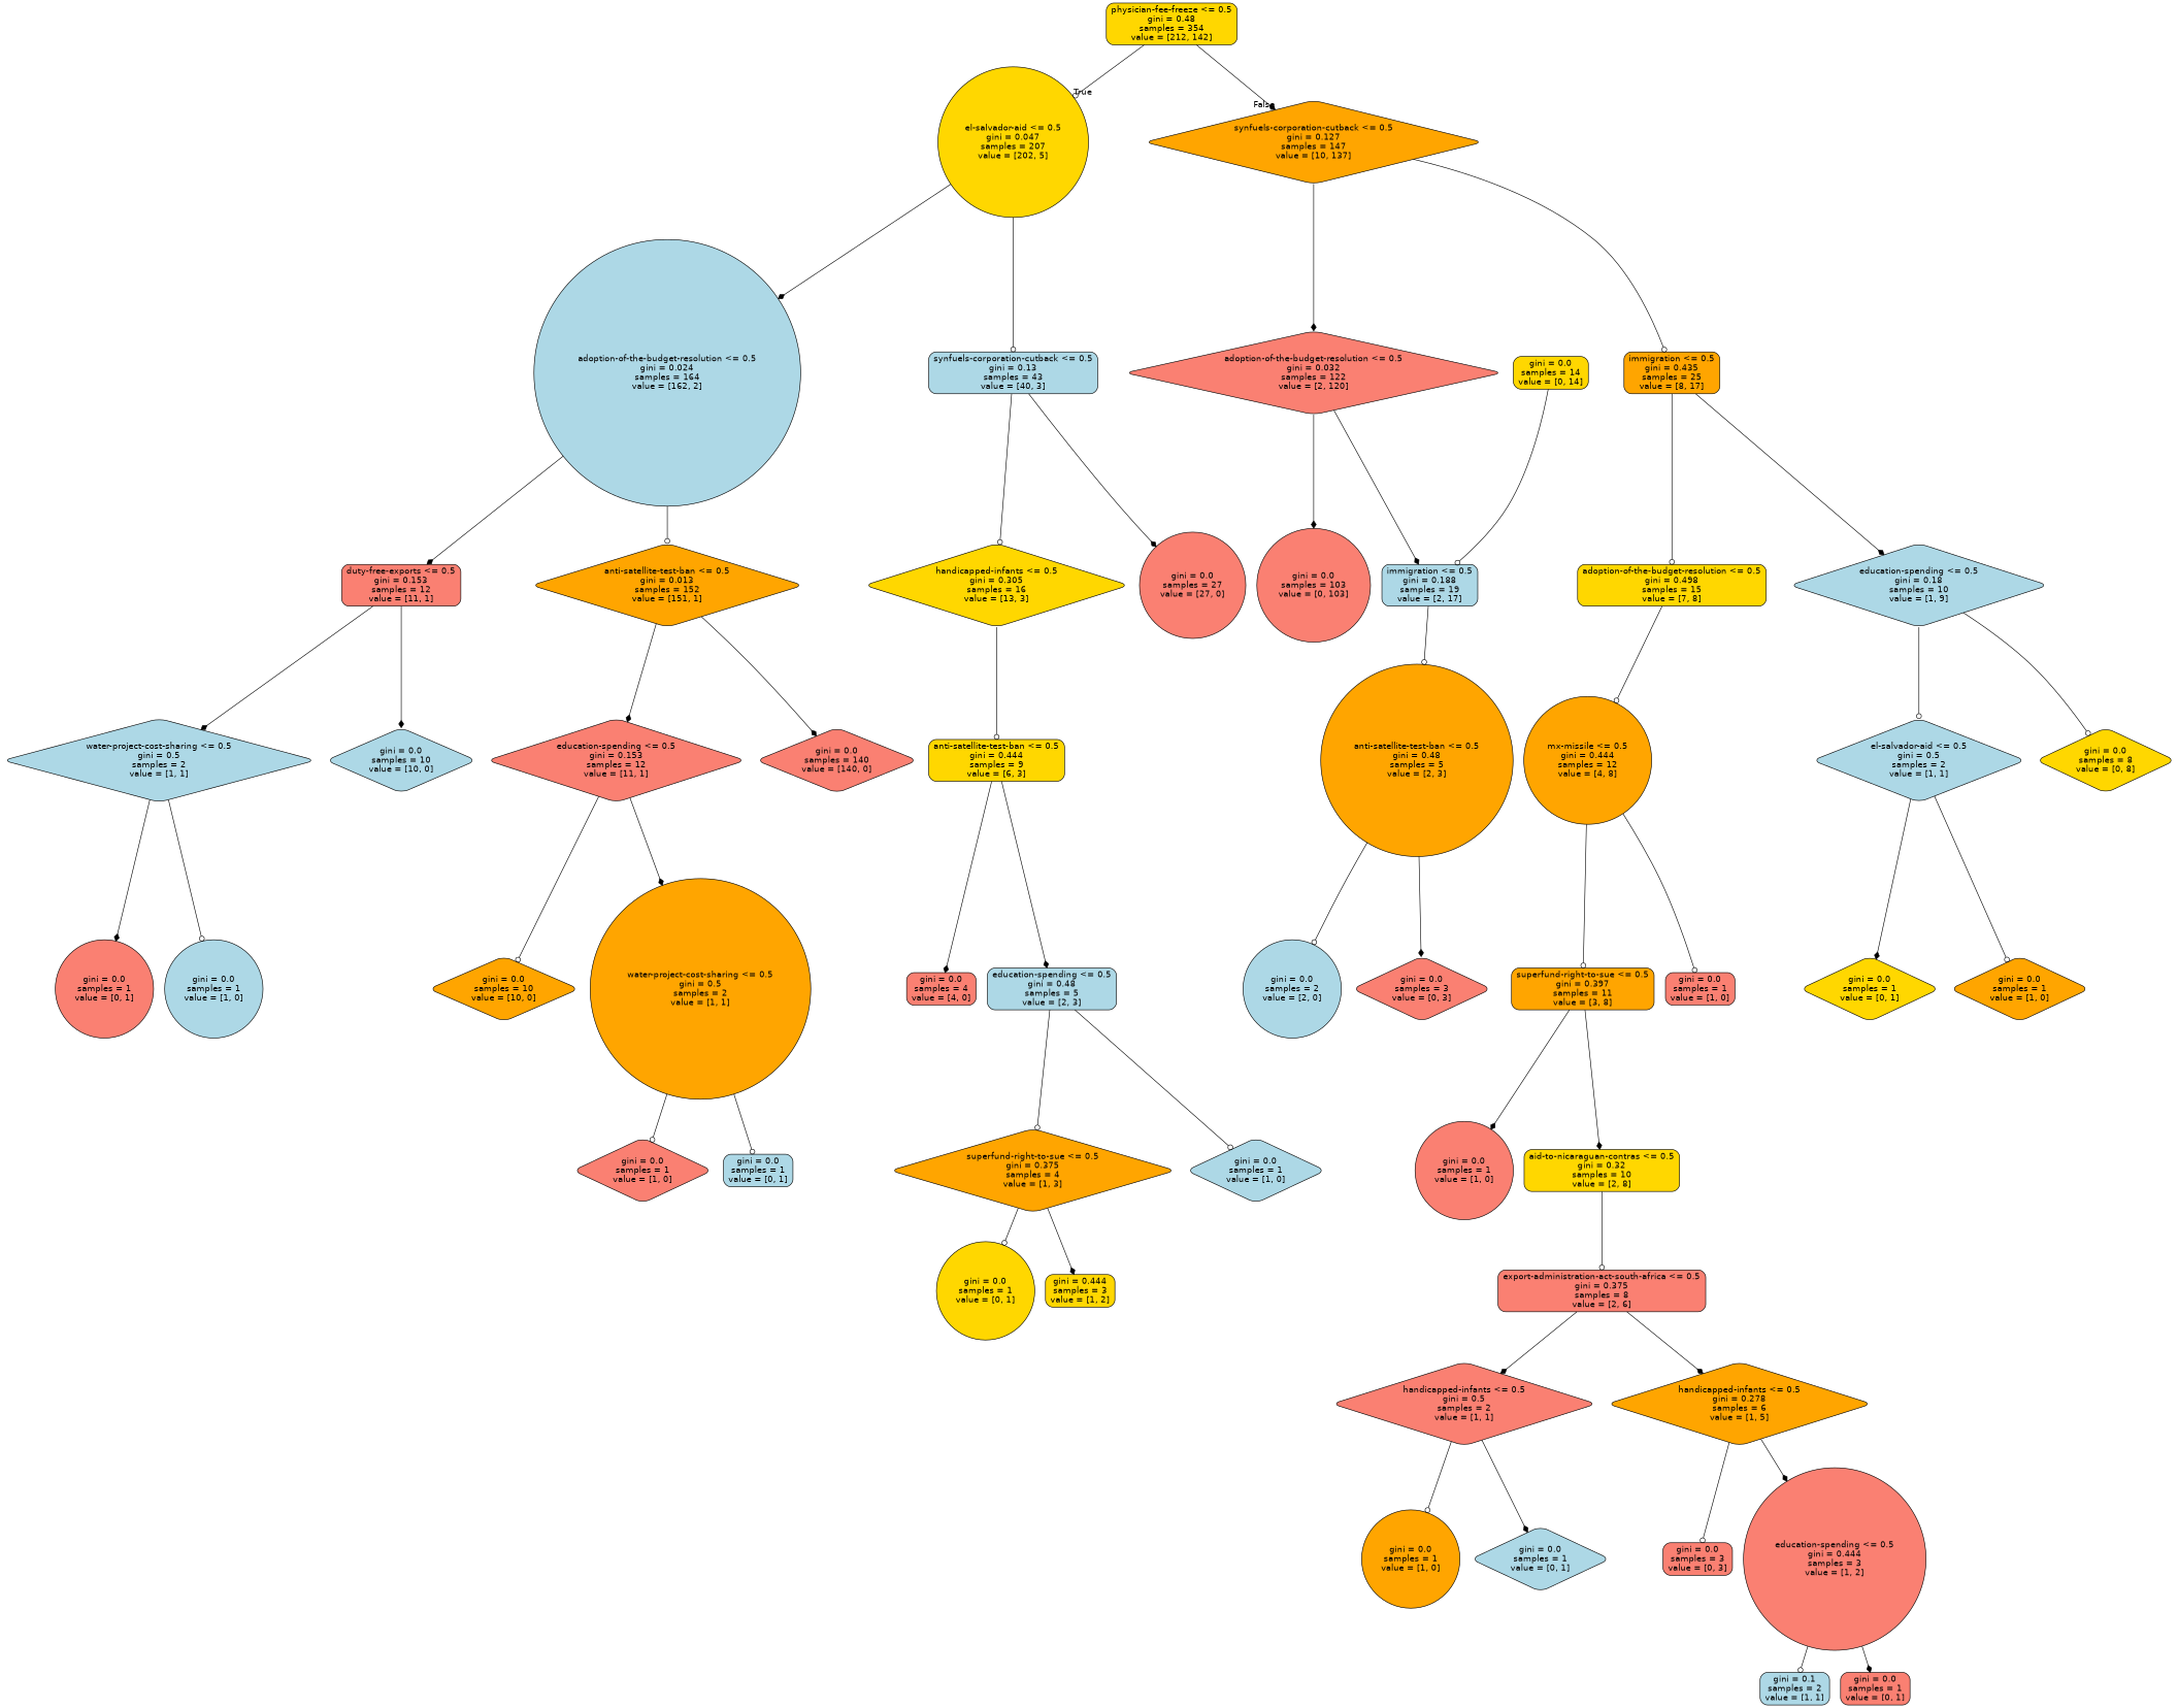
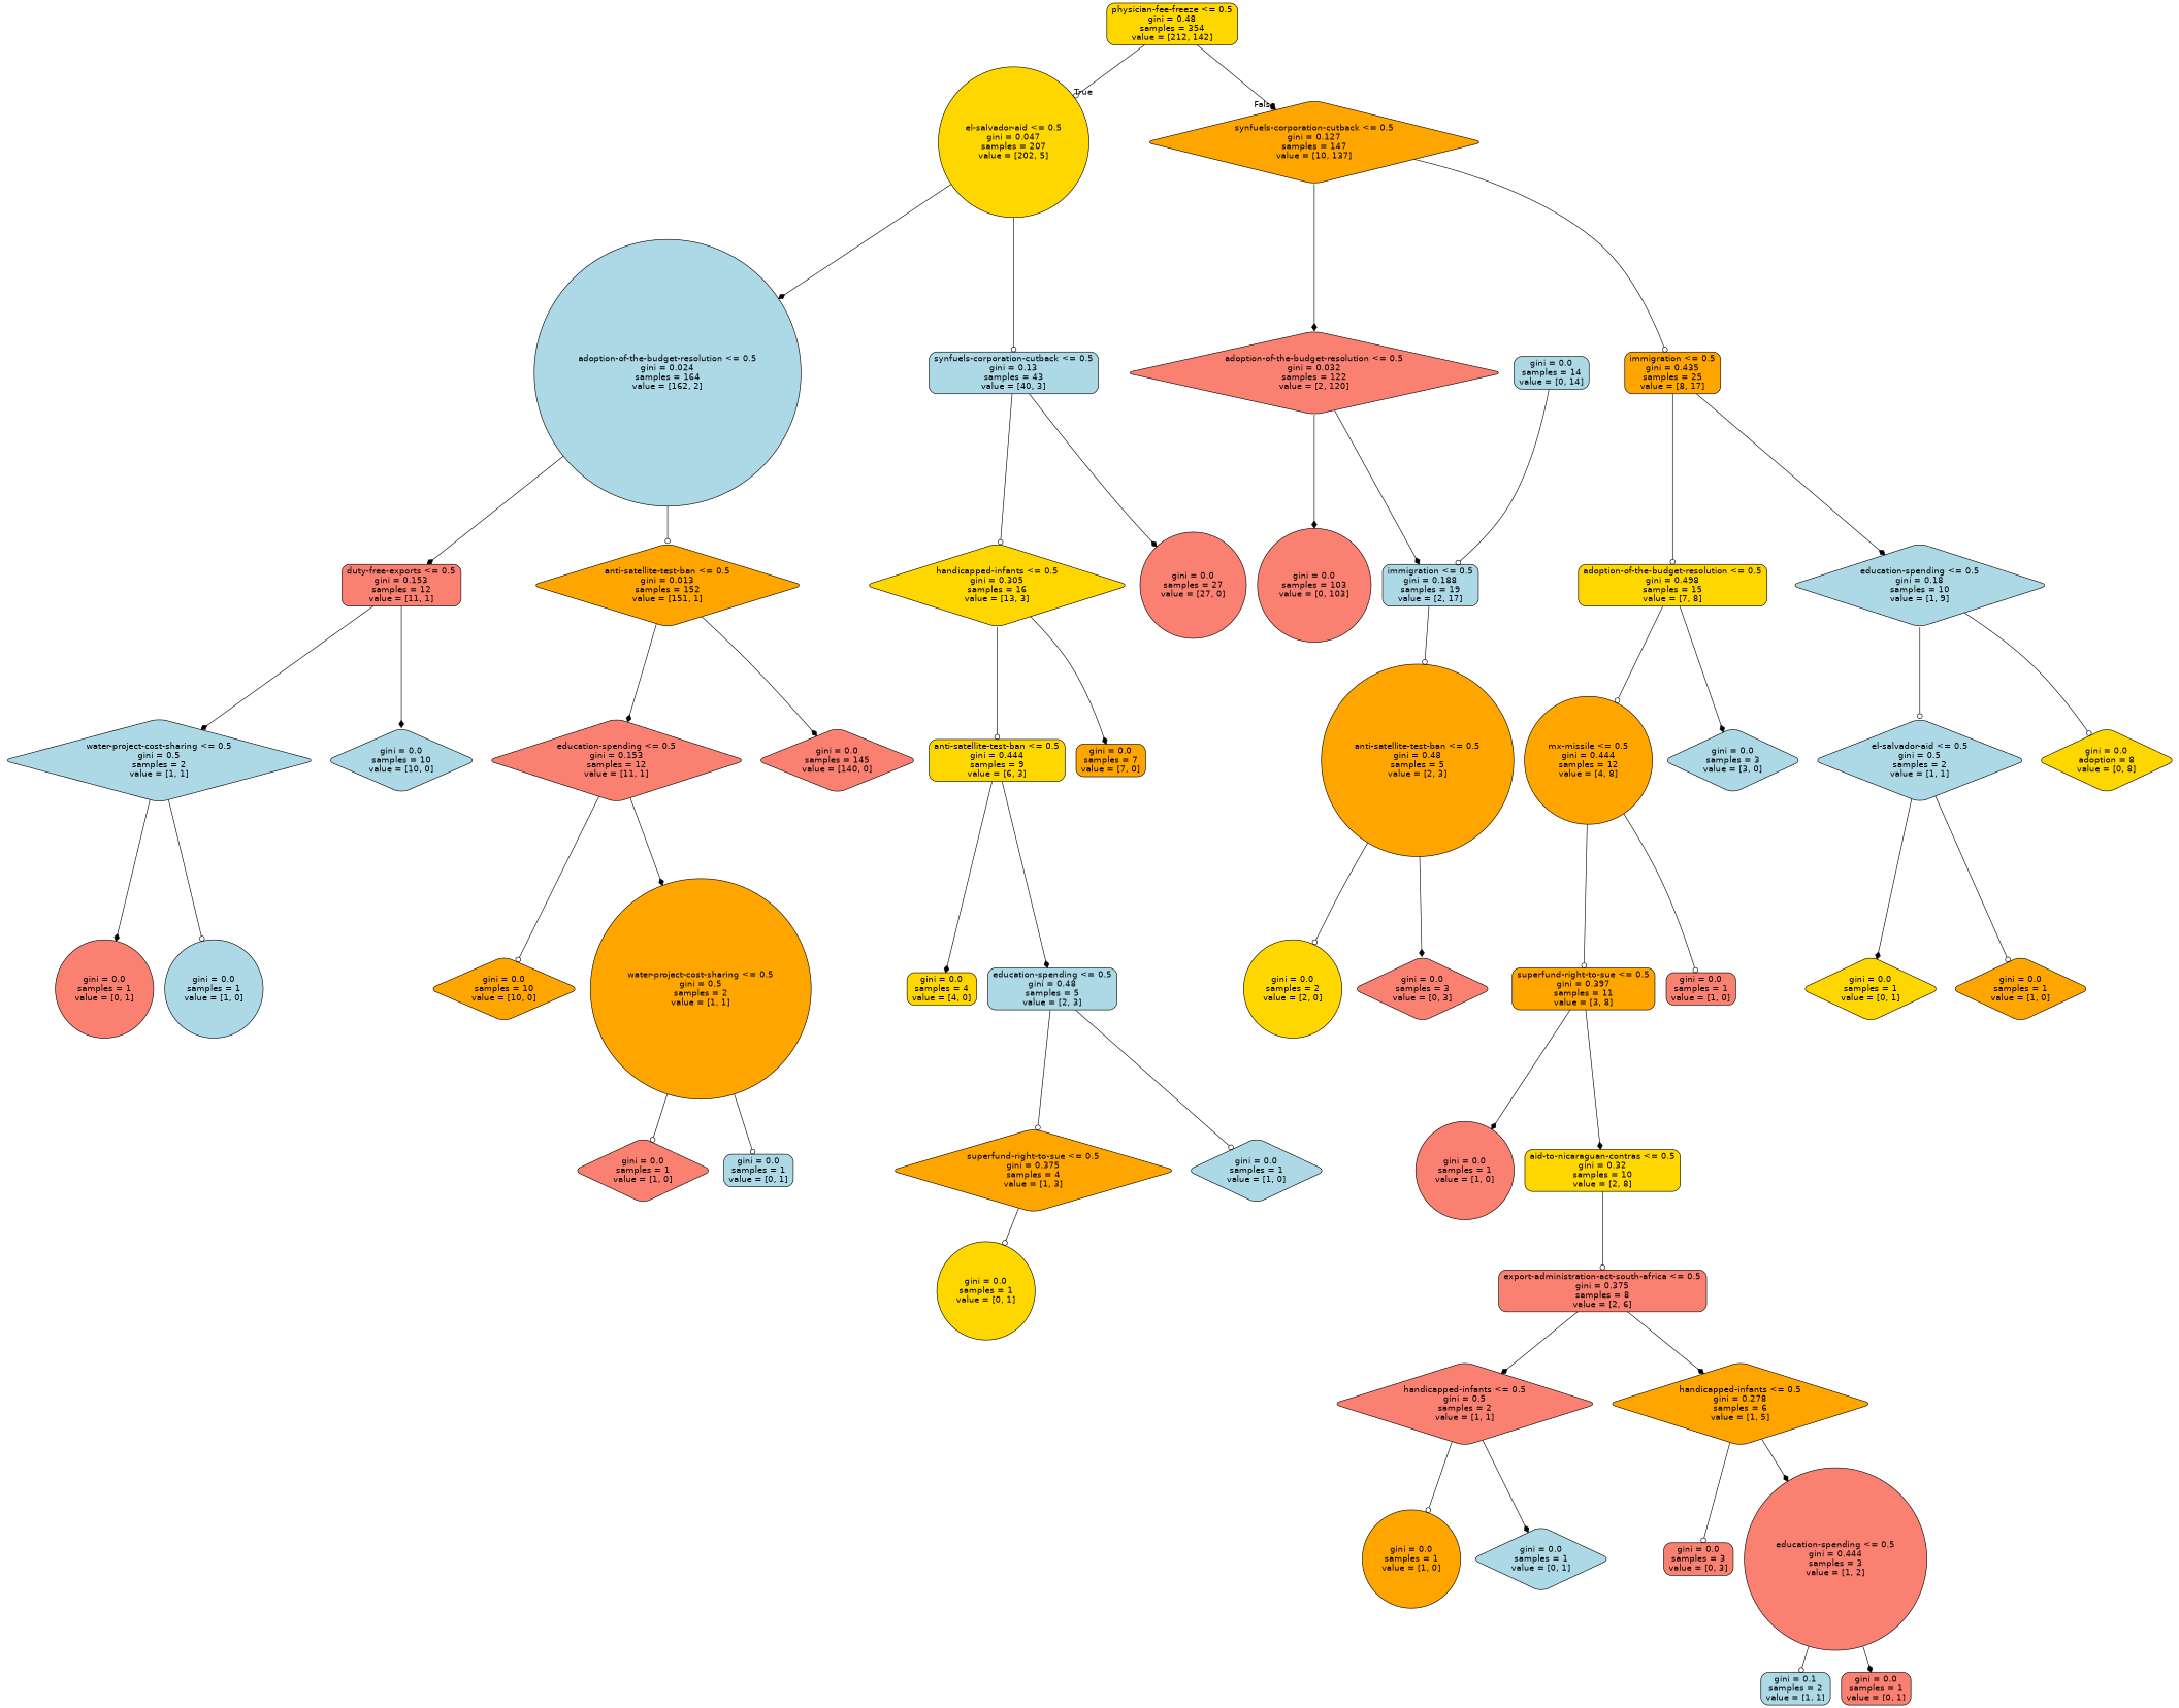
  digraph {
    node [color=black fillcolor=salmon fontname=helvetica shape=diamond style="filled, rounded"]
    edge [arrowhead=diamond fontname=helvetica]
    n1 [fillcolor=gold label="physician-fee-freeze <= 0.5\ngini = 0.48\nsamples = 354\nvalue = [212, 142]" shape=box]
    n2 [fillcolor=gold label="el-salvador-aid <= 0.5\ngini = 0.047\nsamples = 207\nvalue = [202, 5]" shape=circle]
    n3 [fillcolor=orange label="synfuels-corporation-cutback <= 0.5\ngini = 0.127\nsamples = 147\nvalue = [10, 137]"]
    n4 [fillcolor=lightblue label="adoption-of-the-budget-resolution <= 0.5\ngini = 0.024\nsamples = 164\nvalue = [162, 2]" shape=circle]
    n5 [fillcolor=lightblue label="synfuels-corporation-cutback <= 0.5\ngini = 0.13\nsamples = 43\nvalue = [40, 3]" shape=box]
    n6 [label="adoption-of-the-budget-resolution <= 0.5\ngini = 0.032\nsamples = 122\nvalue = [2, 120]"]
    n7 [fillcolor=orange label="immigration <= 0.5\ngini = 0.435\nsamples = 25\nvalue = [8, 17]" shape=box]
    n8 [label="duty-free-exports <= 0.5\ngini = 0.153\nsamples = 12\nvalue = [11, 1]" shape=box]
    n9 [fillcolor=orange label="anti-satellite-test-ban <= 0.5\ngini = 0.013\nsamples = 152\nvalue = [151, 1]"]
    n10 [fillcolor=gold label="handicapped-infants <= 0.5\ngini = 0.305\nsamples = 16\nvalue = [13, 3]"]
    n11 [label="gini = 0.0\nsamples = 27\nvalue = [27, 0]" shape=circle]
    n12 [fillcolor=lightblue label="water-project-cost-sharing <= 0.5\ngini = 0.5\nsamples = 2\nvalue = [1, 1]"]
    n13 [fillcolor=lightblue label="gini = 0.0\nsamples = 10\nvalue = [10, 0]"]
    n14 [label="education-spending <= 0.5\ngini = 0.153\nsamples = 12\nvalue = [11, 1]"]
-   n15 [label="gini = 0.0\nsamples = 140\nvalue = [140, 0]"]
+   n15 [label="gini = 0.0\nsamples = 145\nvalue = [140, 0]"]
    n16 [label="gini = 0.0\nsamples = 1\nvalue = [0, 1]" shape=circle]
    n17 [fillcolor=lightblue label="gini = 0.0\nsamples = 1\nvalue = [1, 0]" shape=circle]
    n18 [fillcolor=orange label="gini = 0.0\nsamples = 10\nvalue = [10, 0]"]
    n19 [fillcolor=orange label="water-project-cost-sharing <= 0.5\ngini = 0.5\nsamples = 2\nvalue = [1, 1]" shape=circle]
    n20 [label="gini = 0.0\nsamples = 1\nvalue = [1, 0]"]
    n21 [fillcolor=lightblue label="gini = 0.0\nsamples = 1\nvalue = [0, 1]" shape=box]
    n22 [fillcolor=gold label="anti-satellite-test-ban <= 0.5\ngini = 0.444\nsamples = 9\nvalue = [6, 3]" shape=box]
-   n24 [label="gini = 0.0\nsamples = 4\nvalue = [4, 0]" shape=box]
+   n23 [fillcolor=orange label="gini = 0.0\nsamples = 7\nvalue = [7, 0]" shape=box]
+   n24 [fillcolor=gold label="gini = 0.0\nsamples = 4\nvalue = [4, 0]" shape=box]
    n25 [fillcolor=lightblue label="education-spending <= 0.5\ngini = 0.48\nsamples = 5\nvalue = [2, 3]" shape=box]
    n26 [fillcolor=orange label="superfund-right-to-sue <= 0.5\ngini = 0.375\nsamples = 4\nvalue = [1, 3]"]
    n27 [fillcolor=lightblue label="gini = 0.0\nsamples = 1\nvalue = [1, 0]"]
    n28 [fillcolor=gold label="gini = 0.0\nsamples = 1\nvalue = [0, 1]" shape=circle]
-   n29 [fillcolor=gold label="gini = 0.444\nsamples = 3\nvalue = [1, 2]" shape=box]
    n30 [label="gini = 0.0\nsamples = 103\nvalue = [0, 103]" shape=circle]
    n31 [fillcolor=lightblue label="immigration <= 0.5\ngini = 0.188\nsamples = 19\nvalue = [2, 17]" shape=box]
    n32 [fillcolor=gold label="adoption-of-the-budget-resolution <= 0.5\ngini = 0.498\nsamples = 15\nvalue = [7, 8]" shape=box]
    n33 [fillcolor=lightblue label="education-spending <= 0.5\ngini = 0.18\nsamples = 10\nvalue = [1, 9]"]
    n34 [fillcolor=orange label="anti-satellite-test-ban <= 0.5\ngini = 0.48\nsamples = 5\nvalue = [2, 3]" shape=circle]
-   n35 [fillcolor=lightblue label="gini = 0.0\nsamples = 2\nvalue = [2, 0]" shape=circle]
+   n35 [fillcolor=gold label="gini = 0.0\nsamples = 2\nvalue = [2, 0]" shape=circle]
    n36 [label="gini = 0.0\nsamples = 3\nvalue = [0, 3]"]
-   n37 [fillcolor=gold label="gini = 0.0\nsamples = 14\nvalue = [0, 14]" shape=box]
+   n37 [fillcolor=lightblue label="gini = 0.0\nsamples = 14\nvalue = [0, 14]" shape=box]
    n38 [fillcolor=orange label="mx-missile <= 0.5\ngini = 0.444\nsamples = 12\nvalue = [4, 8]" shape=circle]
+   n39 [fillcolor=lightblue label="gini = 0.0\nsamples = 3\nvalue = [3, 0]"]
    n40 [fillcolor=lightblue label="el-salvador-aid <= 0.5\ngini = 0.5\nsamples = 2\nvalue = [1, 1]"]
-   n41 [fillcolor=gold label="gini = 0.0\nsamples = 8\nvalue = [0, 8]"]
+   n41 [fillcolor=gold label="gini = 0.0\nadoption = 8\nvalue = [0, 8]"]
    n42 [fillcolor=orange label="superfund-right-to-sue <= 0.5\ngini = 0.397\nsamples = 11\nvalue = [3, 8]" shape=box]
    n43 [label="gini = 0.0\nsamples = 1\nvalue = [1, 0]" shape=box]
    n44 [label="gini = 0.0\nsamples = 1\nvalue = [1, 0]" shape=circle]
    n45 [fillcolor=gold label="aid-to-nicaraguan-contras <= 0.5\ngini = 0.32\nsamples = 10\nvalue = [2, 8]" shape=box]
    n46 [label="export-administration-act-south-africa <= 0.5\ngini = 0.375\nsamples = 8\nvalue = [2, 6]" shape=box]
    n47 [label="handicapped-infants <= 0.5\ngini = 0.5\nsamples = 2\nvalue = [1, 1]"]
    n48 [fillcolor=orange label="handicapped-infants <= 0.5\ngini = 0.278\nsamples = 6\nvalue = [1, 5]"]
    n49 [fillcolor=orange label="gini = 0.0\nsamples = 1\nvalue = [1, 0]" shape=circle]
    n50 [fillcolor=lightblue label="gini = 0.0\nsamples = 1\nvalue = [0, 1]"]
    n51 [label="gini = 0.0\nsamples = 3\nvalue = [0, 3]" shape=box]
    n52 [label="education-spending <= 0.5\ngini = 0.444\nsamples = 3\nvalue = [1, 2]" shape=circle]
    n53 [fillcolor=lightblue label="gini = 0.1\nsamples = 2\nvalue = [1, 1]" shape=box]
    n54 [label="gini = 0.0\nsamples = 1\nvalue = [0, 1]" shape=box]
    n55 [fillcolor=gold label="gini = 0.0\nsamples = 1\nvalue = [0, 1]"]
    n56 [fillcolor=orange label="gini = 0.0\nsamples = 1\nvalue = [1, 0]"]
    n1 -> n2 [arrowhead=odot headlabel=True labelangle=45 labeldistance=2.5]
    n1 -> n3 [headlabel=False labelangle=-45 labeldistance=2.5]
    n2 -> n4
    n2 -> n5 [arrowhead=odot]
    n3 -> n6
    n3 -> n7 [arrowhead=odot]
    n4 -> n8
    n4 -> n9 [arrowhead=odot]
    n5 -> n10 [arrowhead=odot]
    n5 -> n11
    n6 -> n30
    n6 -> n31
    n7 -> n32 [arrowhead=odot]
    n7 -> n33
    n8 -> n12
    n8 -> n13
    n9 -> n14
    n9 -> n15
    n10 -> n22 [arrowhead=odot]
+   n10 -> n23
    n12 -> n16
    n12 -> n17 [arrowhead=odot]
    n14 -> n18 [arrowhead=odot]
    n14 -> n19
    n19 -> n20 [arrowhead=odot]
    n19 -> n21 [arrowhead=odot]
    n22 -> n24
    n22 -> n25
    n25 -> n26 [arrowhead=odot]
    n25 -> n27 [arrowhead=odot]
    n26 -> n28 [arrowhead=odot]
-   n26 -> n29
    n31 -> n34 [arrowhead=odot]
    n32 -> n38 [arrowhead=odot]
+   n32 -> n39
    n33 -> n40 [arrowhead=odot]
    n33 -> n41 [arrowhead=odot]
    n34 -> n35 [arrowhead=odot]
    n34 -> n36
    n37 -> n31 [arrowhead=odot]
    n38 -> n42 [arrowhead=odot]
    n38 -> n43 [arrowhead=odot]
    n40 -> n55
    n40 -> n56 [arrowhead=odot]
    n42 -> n44
    n42 -> n45
    n45 -> n46 [arrowhead=odot]
    n46 -> n47
    n46 -> n48
    n47 -> n49 [arrowhead=odot]
    n47 -> n50
    n48 -> n51 [arrowhead=odot]
    n48 -> n52
    n52 -> n53 [arrowhead=odot]
    n52 -> n54
  }
